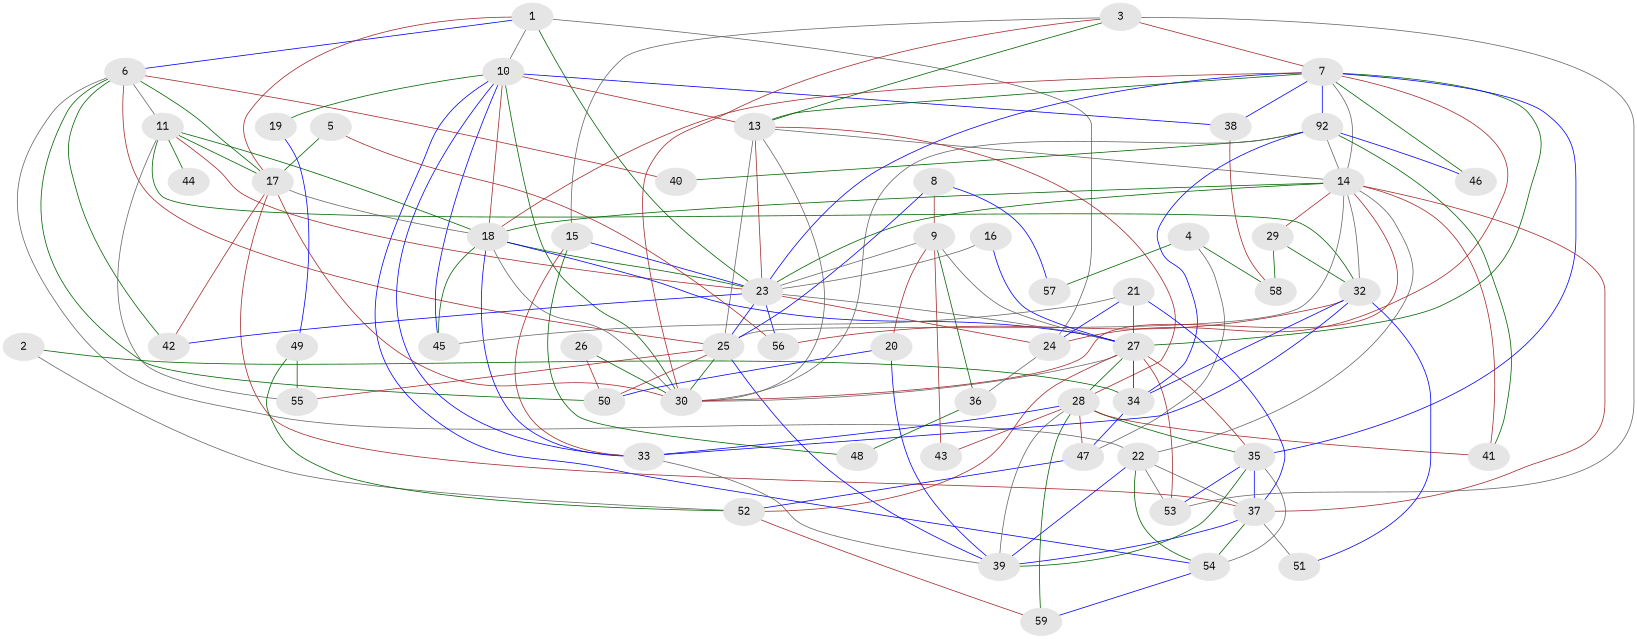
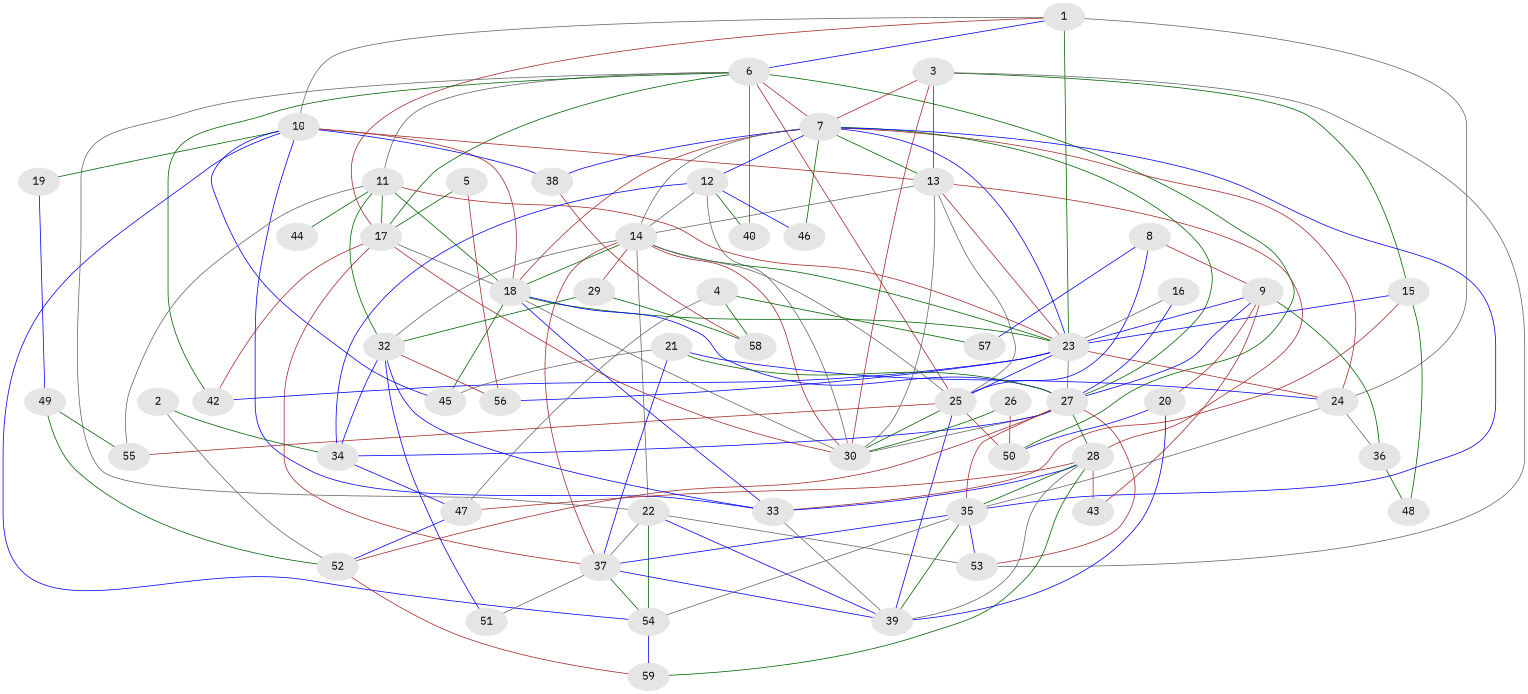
  graph {
    fontname="IBM Plex Mono"
    node [color=gray90 fontname="IBM Plex Mono" style=filled]
    edge [color=darkgreen fontname="IBM Plex Mono" weight=1.0]
    1
    6
    10
    17
    23
    24
    7
    11
    22
    25
    40
    42
    50
    13
    30
    18
    38
    19
    33
    45
    54
    37
    56
    27
    35
    36
    2
    34
    52
    47
    59
    3
    15
    53
-   12 [label=92]
+   12
    14
    46
    28
    48
    4
    57
    58
    5
    44
    32
    55
    39
-   41
    29
    8
    9
    20
    43
    49
    51
    16
    21
    26
    1 -- 6 [color=blue]
    1 -- 10 [color=gray40 weight=2.0]
    1 -- 17 [color=brown]
    1 -- 23 [weight=2.0]
    1 -- 24 [color=gray40 weight=2.0]
    6 -- 17
+   6 -- 7 [color=brown]
    6 -- 11 [color=gray40]
    6 -- 22 [color=gray40]
    6 -- 25 [color=brown]
    6 -- 40 [color=brown]
    6 -- 42
    6 -- 50
    10 -- 13 [color=brown]
-   10 -- 30
    10 -- 18 [color=brown]
    10 -- 38 [color=blue]
    10 -- 19
    10 -- 33 [color=blue]
    10 -- 45 [color=blue]
    10 -- 54 [color=blue]
    17 -- 42 [color=brown]
    17 -- 30 [color=brown]
    17 -- 18 [color=gray40]
    17 -- 37 [color=brown weight=2.0]
    23 -- 24 [color=brown]
    23 -- 25 [color=blue]
    23 -- 42 [color=blue]
    23 -- 56 [color=blue]
    23 -- 27 [color=gray40]
+   24 -- 35 [color=gray40]
    24 -- 36 [color=gray40]
    7 -- 23 [color=blue]
    7 -- 24 [color=brown]
    7 -- 13
    7 -- 18 [color=brown weight=2.0]
    7 -- 38 [color=blue]
    7 -- 27 [weight=2.0]
    7 -- 35 [color=blue]
    7 -- 12 [color=blue]
    7 -- 14 [color=gray40]
    7 -- 46
    11 -- 17
    11 -- 23 [color=brown]
    11 -- 18
    11 -- 44
    11 -- 32
    11 -- 55 [color=gray40]
    22 -- 54
    22 -- 37 [color=gray40]
    22 -- 53 [color=gray40 weight=2.0]
    22 -- 39 [color=blue]
    25 -- 50 [color=brown]
    25 -- 30
    25 -- 55 [color=brown]
    25 -- 39 [color=blue]
    13 -- 23 [color=brown weight=2.0]
    13 -- 25 [color=gray40 weight=2.0]
    13 -- 30 [color=gray40]
    13 -- 14 [color=gray40]
    13 -- 28 [color=brown]
    18 -- 23
    18 -- 30 [color=gray40]
    18 -- 33 [color=blue]
    18 -- 45
    18 -- 27 [color=blue]
    38 -- 58 [color=brown]
    19 -- 49 [color=blue]
    33 -- 39 [color=gray40]
    54 -- 59 [color=blue]
    37 -- 54
    37 -- 39 [color=blue]
    37 -- 51 [color=gray40]
    27 -- 30 [color=gray40]
    27 -- 35 [color=brown]
    27 -- 34 [color=blue weight=2.0]
    27 -- 52 [color=brown]
    27 -- 53 [color=brown]
    27 -- 28
    35 -- 54 [color=gray40 weight=2.0]
    35 -- 37 [color=blue]
    35 -- 53 [color=blue]
    35 -- 39
    36 -- 48
    2 -- 34
    2 -- 52 [color=gray40]
    34 -- 47 [color=blue]
    52 -- 59 [color=brown]
    47 -- 52 [color=blue]
    3 -- 7 [color=brown]
    3 -- 13
    3 -- 30 [color=brown weight=2.0]
-   3 -- 15 [color=gray40]
+   3 -- 15
    3 -- 53 [color=gray40 weight=2.0]
    15 -- 23 [color=blue]
    15 -- 33 [color=brown]
    15 -- 48
    12 -- 40
    12 -- 30 [color=gray40]
    12 -- 34 [color=blue]
    12 -- 14 [color=gray40]
    12 -- 46 [color=blue]
-   12 -- 41 [weight=3.0]
    14 -- 23
    14 -- 22 [color=gray40]
    14 -- 25 [color=gray40]
    14 -- 30 [color=brown]
    14 -- 18 [weight=3.0]
    14 -- 37 [color=brown]
    14 -- 32 [color=gray40]
-   14 -- 41 [color=brown weight=3.0]
    14 -- 29 [color=brown]
    28 -- 33 [color=blue]
    28 -- 35
    28 -- 47 [color=brown]
    28 -- 59
    28 -- 39 [color=gray40]
-   28 -- 41 [color=brown]
    28 -- 43 [color=brown]
    4 -- 47 [color=gray40]
    4 -- 57
    4 -- 58
    5 -- 17
    5 -- 56 [color=brown]
    32 -- 33 [color=blue]
    32 -- 56 [color=brown]
    32 -- 34 [color=blue]
    32 -- 51 [color=blue]
    29 -- 58
    29 -- 32
    8 -- 25 [color=blue weight=2.0]
    8 -- 57 [color=blue]
    8 -- 9 [color=brown]
-   9 -- 23 [color=gray40]
-   9 -- 27 [color=gray40]
+   9 -- 23 [color=blue]
+   9 -- 27 [color=blue]
    9 -- 36
    9 -- 20 [color=brown]
    9 -- 43 [color=brown]
    20 -- 50 [color=blue]
    20 -- 39 [color=blue]
    49 -- 52
    49 -- 55
    16 -- 23 [color=gray40]
    16 -- 27 [color=blue]
    21 -- 24 [color=blue]
    21 -- 45 [color=gray40]
    21 -- 37 [color=blue]
    21 -- 27
    26 -- 50 [color=brown]
    26 -- 30
  }
